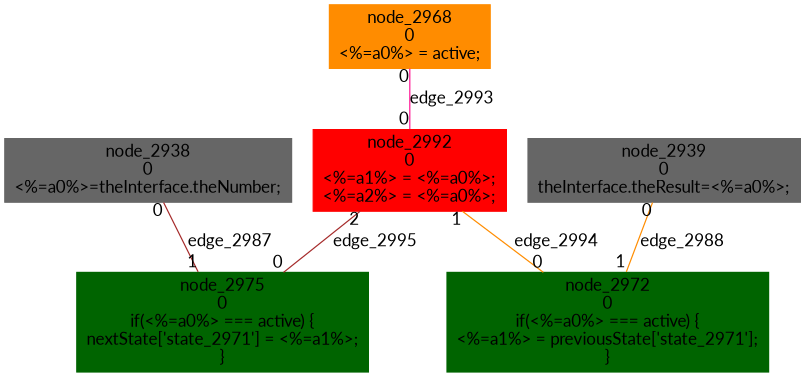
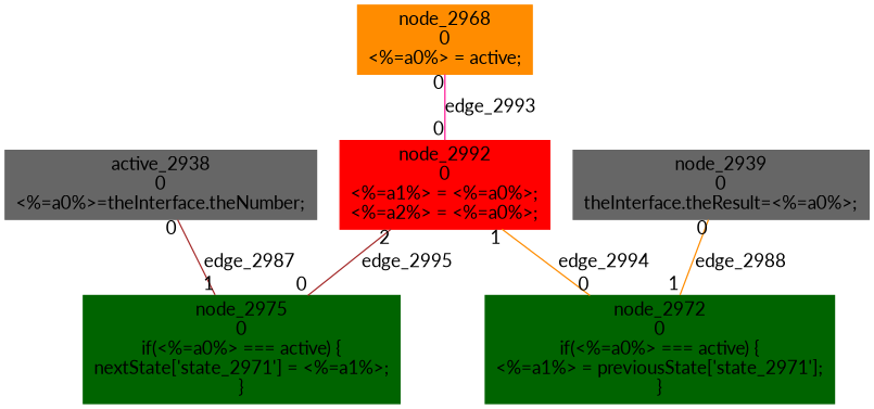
  digraph {
    fontname=Lato
    node [color=gray40 fontname=Lato shape=box style=filled]
    edge [arrowHead=none dir=none fontname=Lato headlabel=0 taillabel=0 color=brown]
-   n1 [label="node_2938\n0\n<%=a0%>=theInterface.theNumber;\n"]
+   n1 [label="active_2938\n0\n<%=a0%>=theInterface.theNumber;\n"]
    n2 [color=darkgreen label="node_2975\n0\nif(<%=a0%> === active) {\nnextState['state_2971'] = <%=a1%>;\n}\n"]
    n3 [label="node_2939\n0\ntheInterface.theResult=<%=a0%>;\n"]
    n4 [color=darkgreen label="node_2972\n0\nif(<%=a0%> === active) {\n<%=a1%> = previousState['state_2971'];\n}\n"]
    n5 [color=darkorange label="node_2968\n0\n<%=a0%> = active;\n"]
    n6 [color=red label="node_2992\n0\n<%=a1%> = <%=a0%>;\n<%=a2%> = <%=a0%>;\n"]
    n1 -> n2 [headlabel=1 label=edge_2987]
    n3 -> n4 [headlabel=1 label=edge_2988 color=darkorange]
    n5 -> n6 [label=edge_2993 color=deeppink]
    n6 -> n2 [label=edge_2995 taillabel=2]
    n6 -> n4 [label=edge_2994 taillabel=1 color=darkorange]
  }
